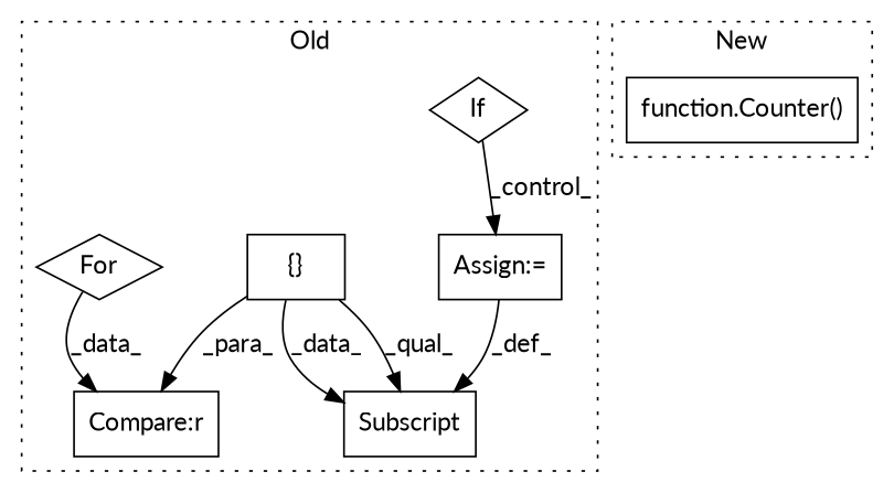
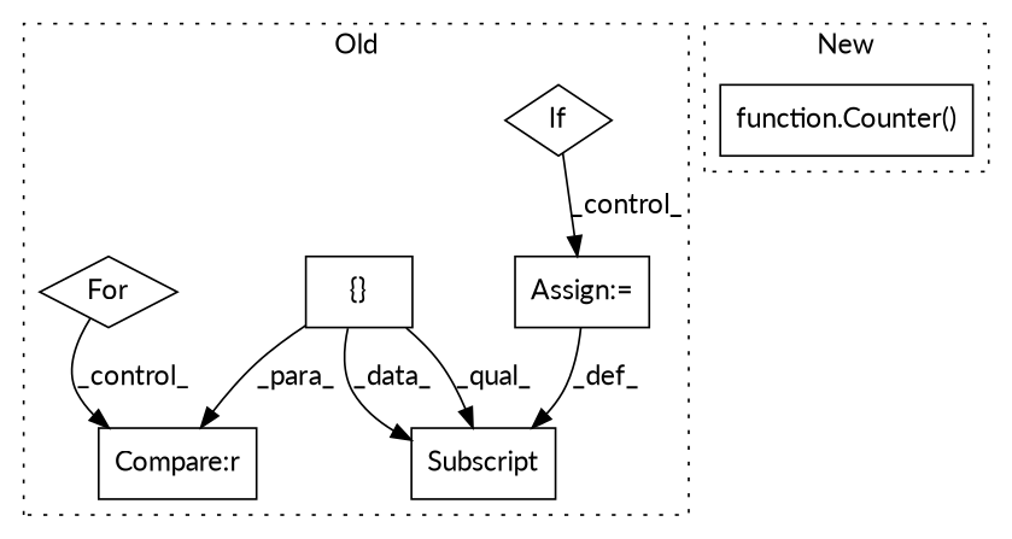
  digraph {
    fontname=Lato
    node [fontname=Lato l=3 shape=box]
    edge [fontname=Lato]
    n1 [a=95 l="2,1" label="{}" s="1217,1218"]
    n2 [a=96 label=If s=1717 shape=diamond]
    n3 [a=63 l="14,0" label=Subscript s="1860,0"]
    n4 [a=107 l="4,22" label=For s="1471,1500" shape=diamond]
    n5 [a=40 l=16 label="Compare:r" s=1720]
    n6 [a=68 label="Assign:=" s=1874]
    n7 [a=75 l=9 label="function.Counter()" s=1229]
    subgraph cluster_1 {
      label=Old
      style=dotted
      n1
      n2
      n3
      n4
      n5
      n6
    }
    subgraph cluster_2 {
      label=New
      style=dotted
      n7
    }
    n1 -> n3 [label=_qual_]
    n1 -> n3 [label=_data_]
    n1 -> n5 [label=_para_]
    n2 -> n6 [label=_control_]
-   n4 -> n5 [label=_data_]
+   n4 -> n5 [label=_control_]
    n6 -> n3 [label=_def_]
  }
